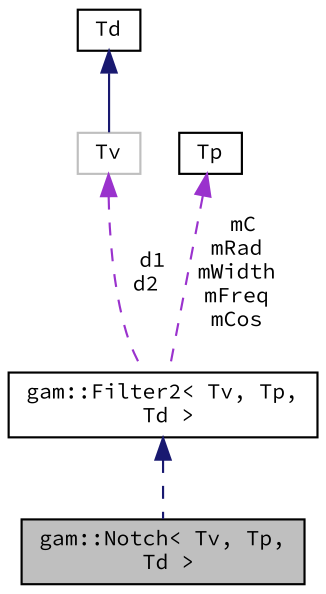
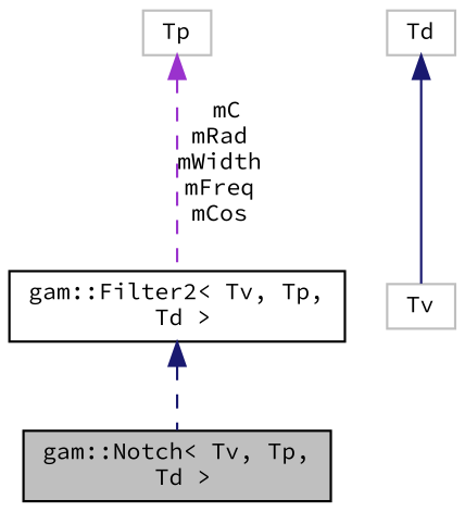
  digraph {
    fontname="Source Code Pro"
    node [color=grey75 fontname="Source Code Pro" fontsize=10 shape=record]
    edge [color=midnightblue dir=back fontname="Source Code Pro" fontsize=10 labelfontname="FreeSans.ttf" labelfontsize=10 style=dashed]
    n1 [color=black fillcolor=grey75 fontcolor=black height=0.2 label="gam::Notch\< Tv, Tp,\l Td \>" style=filled width=0.4]
    n2 [color=black height=0.2 label="gam::Filter2\< Tv, Tp,\l Td \>" width=0.4]
-   n3 [color=black height=0.2 label=Td width=0.4]
+   n3 [height=0.2 label=Td width=0.4]
    n4 [height=0.2 label=Tv width=0.4]
-   n5 [color=black height=0.2 label=Tp width=0.4]
+   n5 [height=0.2 label=Tp width=0.4]
    n2 -> n1
    n3 -> n4 [style=solid]
-   n4 -> n2 [color=darkorchid3 label=" d1\nd2"]
    n5 -> n2 [color=darkorchid3 label=" mC\nmRad\nmWidth\nmFreq\nmCos"]
  }
